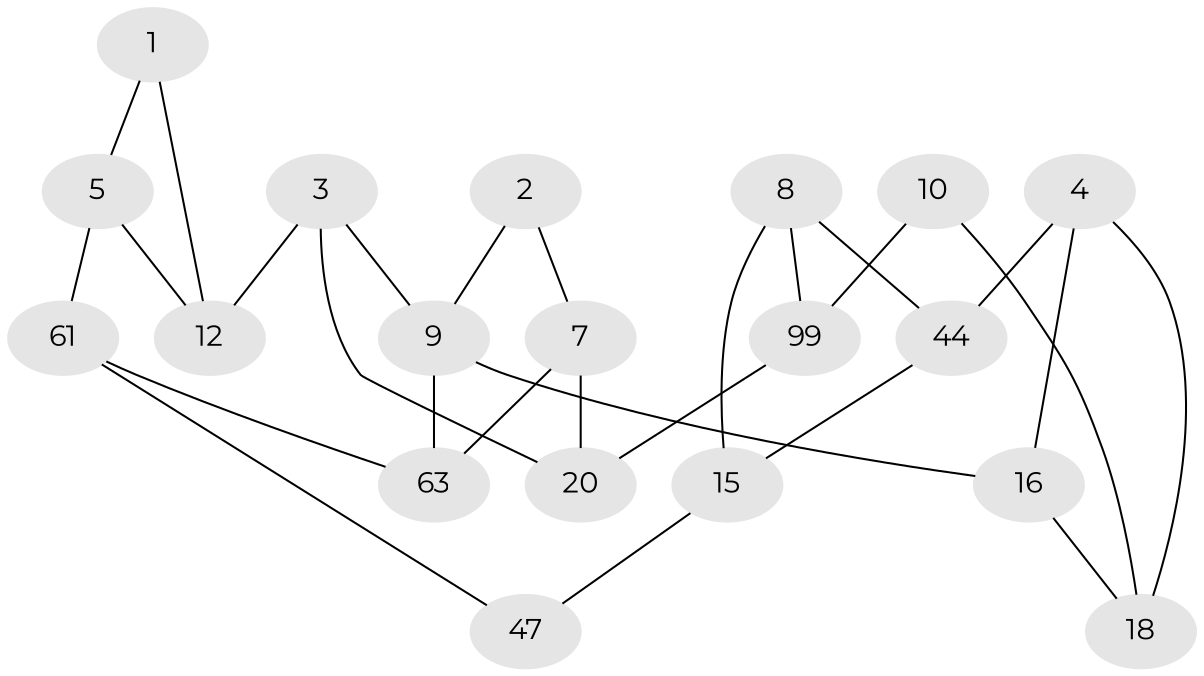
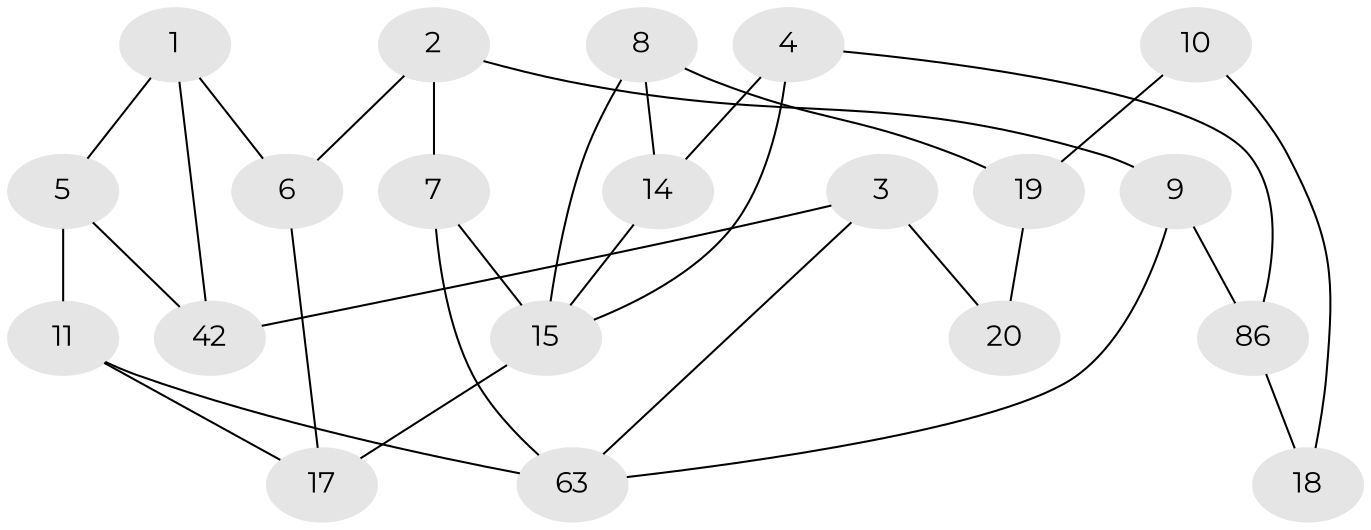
  graph {
    fontname=Montserrat
    node [color=gray90 fontname=Montserrat style=filled]
    edge [fontname=Montserrat]
    1
    5
-   12
-   11 [label=61]
-   17 [label=47]
+   6
+   12 [label=42]
+   11
+   17
    2
    7
    9
    20
    n11 [label=63]
    10
    18
-   19 [label=99]
+   19
    3
-   16
+   16 [label=86]
    4
-   14 [label=44]
+   14
    15
    8
    1 -- 5
+   1 -- 6
    1 -- 12
    5 -- 12
    5 -- 11
+   6 -- 17
    11 -- 17
    11 -- n11
+   2 -- 6
    2 -- 7
    2 -- 9
-   7 -- 20
+   7 -- 15
    7 -- n11
    9 -- n11
    9 -- 16
    10 -- 18
    10 -- 19
    19 -- 20
    3 -- 12
-   3 -- 9
+   3 -- n11
    3 -- 20
    16 -- 18
-   4 -- 18
+   4 -- 15
    4 -- 16
    4 -- 14
    14 -- 15
    15 -- 17
    8 -- 19
    8 -- 14
    8 -- 15
  }
